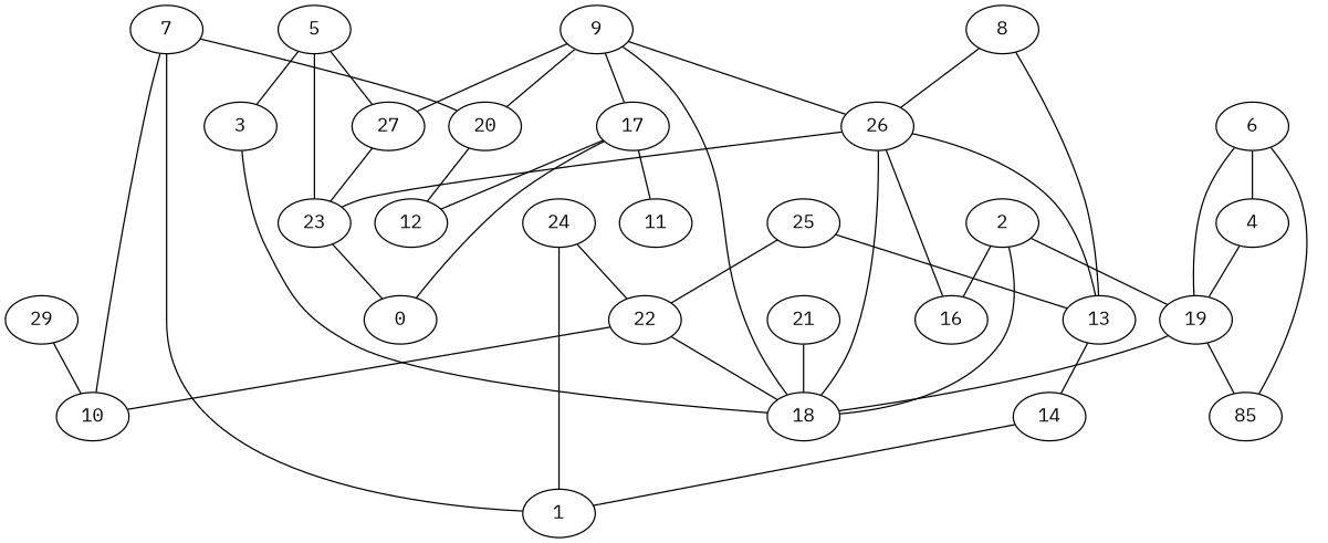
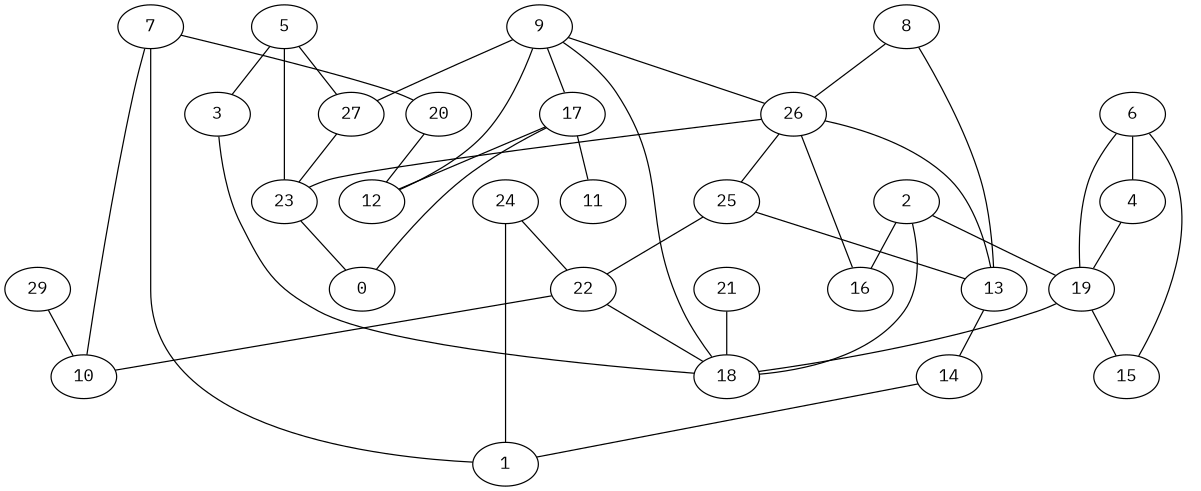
  digraph {
    fontname="IBM Plex Mono"
    node [fontname="IBM Plex Mono"]
    edge [color=black dir=none fontname="IBM Plex Mono"]
    29
    10
    24
    22
    18
    20
    12
    14
    1
    26
    23
    16
    25
    13
    0
    9
    27
    17
    19
-   15 [label=85]
+   15
    2
    6
    4
    3
    11
    7
    21
    8
    5
    subgraph sub_1 {
      29
      10
      24
      22
      18
      20
      12
      14
      1
      26
      23
      16
      25
      13
      0
      9
      27
      17
      19
      15
      2
      6
      4
      3
      11
      7
      21
      8
      5
    }
    29 -> 10
    24 -> 22
    24 -> 1
    22 -> 10
    22 -> 18
    20 -> 12
    14 -> 1
    26 -> 23
    26 -> 16
-   26 -> 18
+   26 -> 25
    26 -> 13
    23 -> 0
    25 -> 22
    25 -> 13
    13 -> 14
    9 -> 18
-   9 -> 20
+   9 -> 12
    9 -> 26
    9 -> 27
    9 -> 17
    27 -> 23
    17 -> 12
    17 -> 0
    17 -> 11
    19 -> 18
    19 -> 15
    2 -> 18
    2 -> 16
    2 -> 19
    6 -> 19
    6 -> 15
    6 -> 4
    4 -> 19
    3 -> 18
    7 -> 10
    7 -> 20
    7 -> 1
    21 -> 18
    8 -> 26
    8 -> 13
    5 -> 23
    5 -> 27
    5 -> 3
  }
